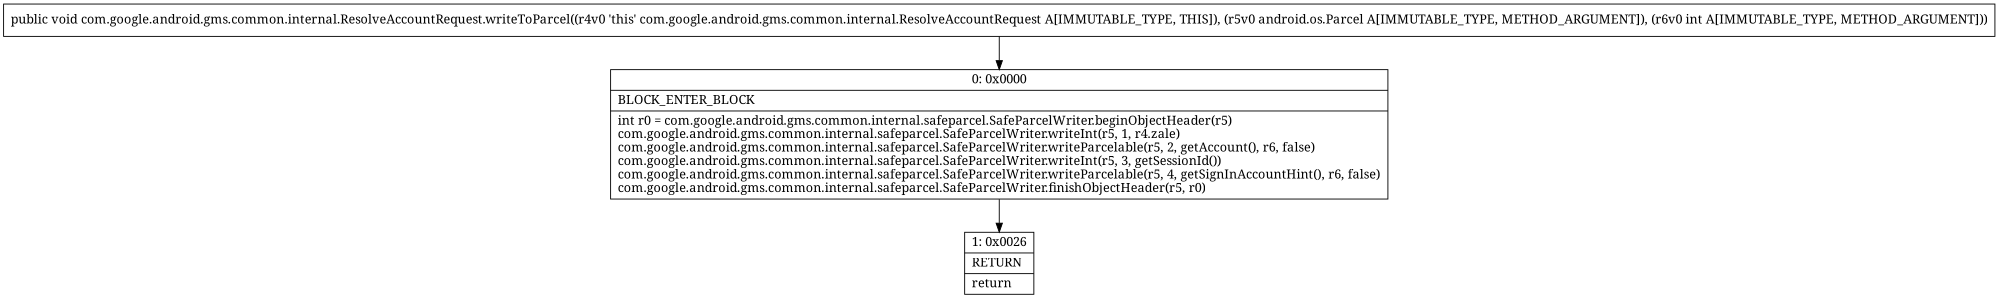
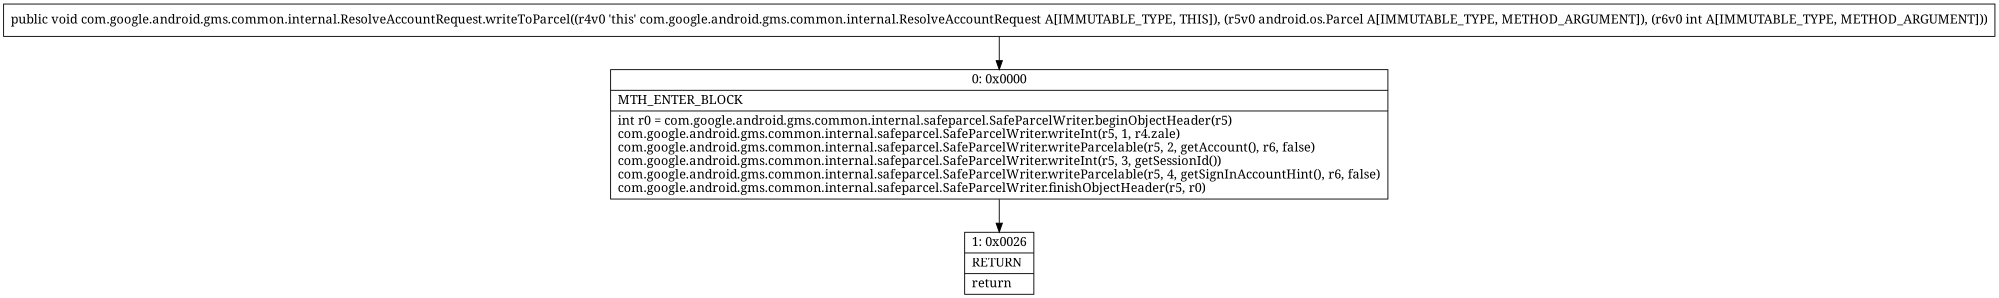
  digraph {
    fontname="Noto Serif"
    node [shape=record fontname="Noto Serif"]
    edge [fontname="Noto Serif"]
-   n1 [label="{0\:\ 0x0000|BLOCK_ENTER_BLOCK\l|int r0 = com.google.android.gms.common.internal.safeparcel.SafeParcelWriter.beginObjectHeader(r5)\lcom.google.android.gms.common.internal.safeparcel.SafeParcelWriter.writeInt(r5, 1, r4.zale)\lcom.google.android.gms.common.internal.safeparcel.SafeParcelWriter.writeParcelable(r5, 2, getAccount(), r6, false)\lcom.google.android.gms.common.internal.safeparcel.SafeParcelWriter.writeInt(r5, 3, getSessionId())\lcom.google.android.gms.common.internal.safeparcel.SafeParcelWriter.writeParcelable(r5, 4, getSignInAccountHint(), r6, false)\lcom.google.android.gms.common.internal.safeparcel.SafeParcelWriter.finishObjectHeader(r5, r0)\l}"]
+   n1 [label="{0\:\ 0x0000|MTH_ENTER_BLOCK\l|int r0 = com.google.android.gms.common.internal.safeparcel.SafeParcelWriter.beginObjectHeader(r5)\lcom.google.android.gms.common.internal.safeparcel.SafeParcelWriter.writeInt(r5, 1, r4.zale)\lcom.google.android.gms.common.internal.safeparcel.SafeParcelWriter.writeParcelable(r5, 2, getAccount(), r6, false)\lcom.google.android.gms.common.internal.safeparcel.SafeParcelWriter.writeInt(r5, 3, getSessionId())\lcom.google.android.gms.common.internal.safeparcel.SafeParcelWriter.writeParcelable(r5, 4, getSignInAccountHint(), r6, false)\lcom.google.android.gms.common.internal.safeparcel.SafeParcelWriter.finishObjectHeader(r5, r0)\l}"]
    n2 [label="{1\:\ 0x0026|RETURN\l|return\l}"]
    n3 [label="{public void com.google.android.gms.common.internal.ResolveAccountRequest.writeToParcel((r4v0 'this' com.google.android.gms.common.internal.ResolveAccountRequest A[IMMUTABLE_TYPE, THIS]), (r5v0 android.os.Parcel A[IMMUTABLE_TYPE, METHOD_ARGUMENT]), (r6v0 int A[IMMUTABLE_TYPE, METHOD_ARGUMENT])) }"]
    n1 -> n2
    n3 -> n1
  }
